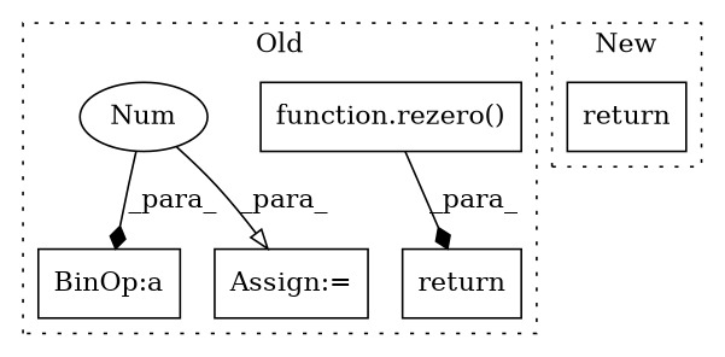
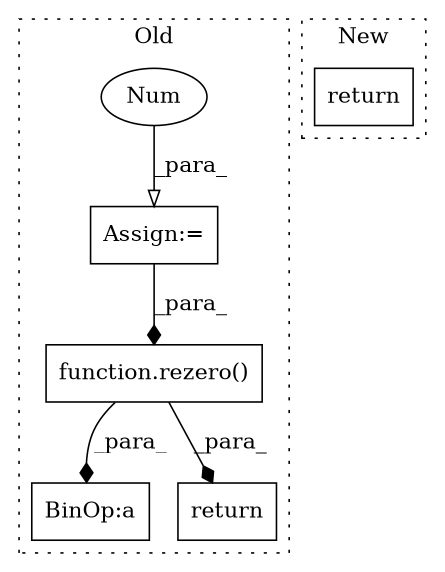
  digraph {
    fontname="DejaVu Serif"
    node [a=93 fontname="DejaVu Serif" l=3 shape=box]
    edge [arrowhead=diamond fontname="DejaVu Serif"]
    n1 [a=75 l="7,1" label="function.rezero()" s="4260,4275"]
    n2 [a=82 l=5 label="BinOp:a" s=4239]
    n3 [a=76 label=Num s=4244 shape=ellipse]
    n4 [a=68 label="Assign:=" s=4196]
    n5 [l=7 label=return s=4253]
    n6 [l=7 label=return s=3989]
    subgraph cluster_1 {
      label=Old
      style=dotted
      n1
      n2
      n3
      n4
      n5
    }
    subgraph cluster_2 {
      label=New
      style=dotted
      n6
    }
    n1 -> n5 [label=_para_]
-   n3 -> n2 [label=_para_]
+   n1 -> n2 [label=_para_]
    n3 -> n4 [arrowhead=onormal label=_para_]
+   n4 -> n1 [label=_para_]
  }
